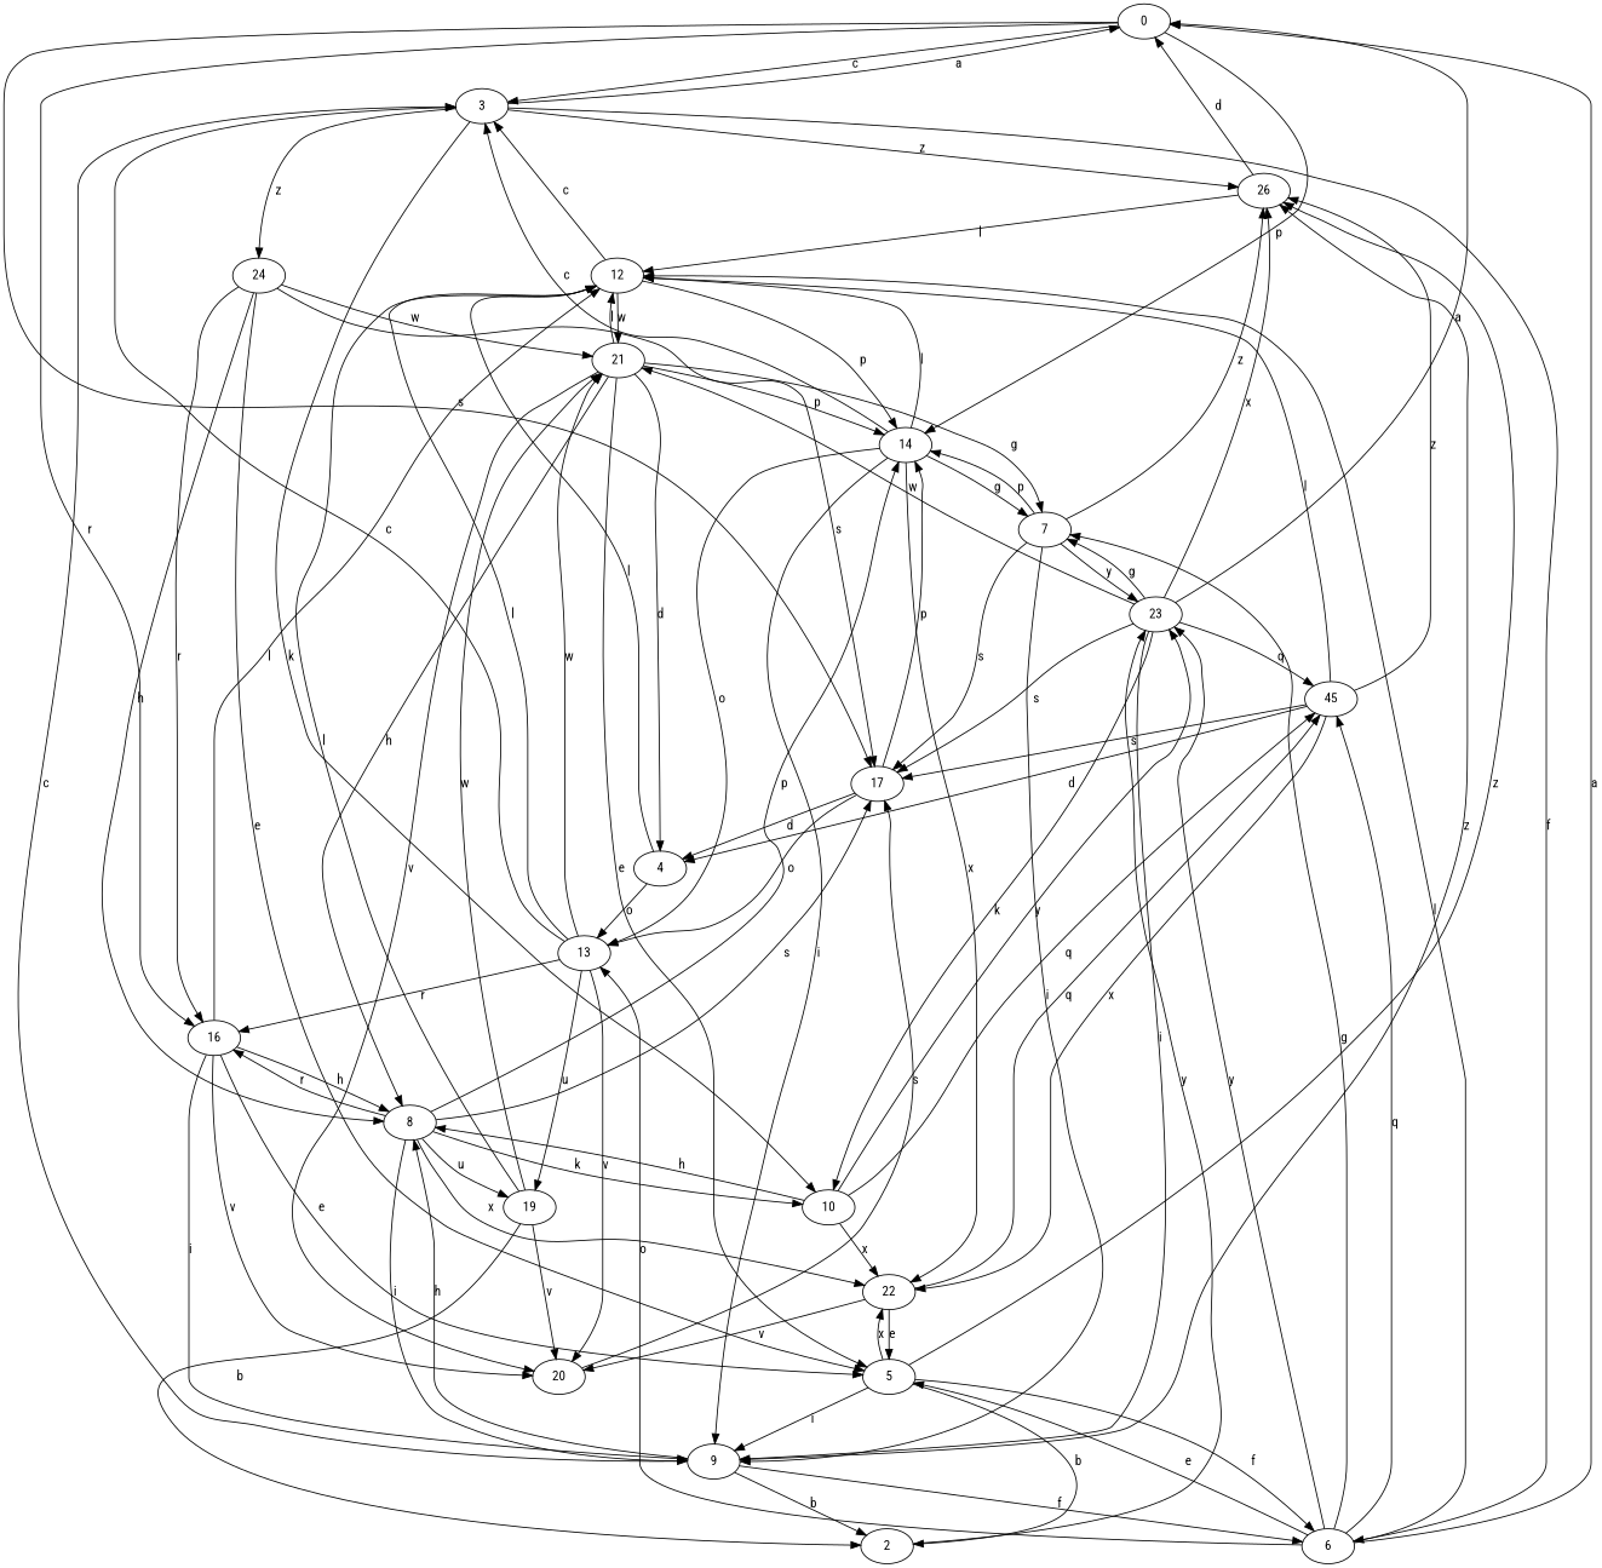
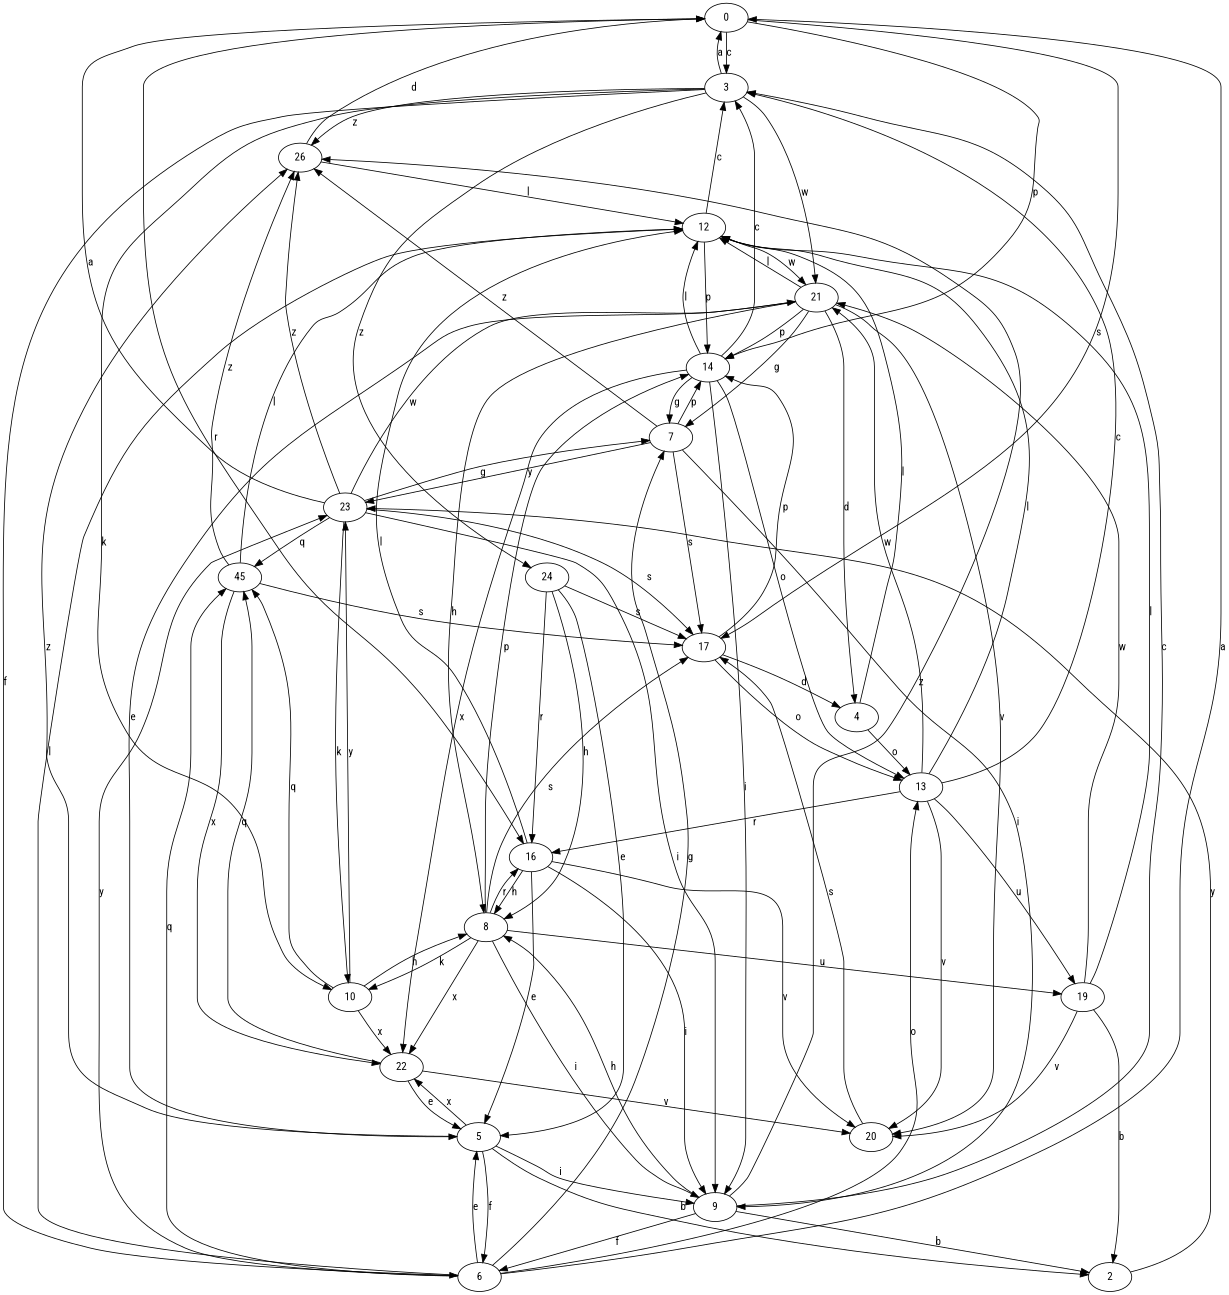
  strict digraph {
    fontname="Roboto Condensed"
    node [fontname="Roboto Condensed"]
    edge [fontname="Roboto Condensed"]
    0
    3
    14
    16
    17
    6
    10
    21
    24
    26
    12
    13
    9
    22
    7
    20
    5
    8
    4
    2
    23
    n22 [label=45]
    19
    0 -> 3 [label=c]
    0 -> 14 [label=p]
    0 -> 16 [label=r]
    0 -> 17 [label=s]
    3 -> 0 [label=a]
    3 -> 6 [label=f]
    3 -> 10 [label=k]
-   24 -> 21 [label=w]
+   3 -> 21 [label=w]
    3 -> 24 [label=z]
    3 -> 26 [label=z]
    14 -> 3 [label=c]
    14 -> 12 [label=l]
    14 -> 13 [label=o]
    14 -> 9 [label=i]
    14 -> 22 [label=x]
    14 -> 7 [label=g]
    16 -> 12 [label=l]
    16 -> 9 [label=i]
    16 -> 20 [label=v]
    16 -> 5 [label=e]
    16 -> 8 [label=h]
    17 -> 14 [label=p]
    17 -> 13 [label=o]
    17 -> 4 [label=d]
    6 -> 0 [label=a]
    6 -> 12 [label=l]
    6 -> 13 [label=o]
    6 -> 7 [label=g]
    6 -> 5 [label=e]
    6 -> 23 [label=y]
    6 -> n22 [label=q]
    10 -> 22 [label=x]
    10 -> 8 [label=h]
    10 -> 23 [label=y]
    10 -> n22 [label=q]
    21 -> 14 [label=p]
    21 -> 12 [label=l]
    21 -> 7 [label=g]
    21 -> 20 [label=v]
    21 -> 5 [label=e]
    21 -> 8 [label=h]
    21 -> 4 [label=d]
    24 -> 16 [label=r]
    24 -> 17 [label=s]
    24 -> 5 [label=e]
    24 -> 8 [label=h]
    26 -> 0 [label=d]
    26 -> 12 [label=l]
    12 -> 3 [label=c]
    12 -> 14 [label=p]
    12 -> 21 [label=w]
    13 -> 3 [label=c]
    13 -> 16 [label=r]
    13 -> 21 [label=w]
    13 -> 12 [label=l]
    13 -> 20 [label=v]
    13 -> 19 [label=u]
    9 -> 3 [label=c]
    9 -> 6 [label=f]
    9 -> 26 [label=z]
    9 -> 8 [label=h]
    9 -> 2 [label=b]
    22 -> 20 [label=v]
    22 -> 5 [label=e]
    22 -> n22 [label=q]
    7 -> 14 [label=p]
    7 -> 17 [label=s]
    7 -> 26 [label=z]
    7 -> 9 [label=i]
    7 -> 23 [label=y]
    20 -> 17 [label=s]
    5 -> 6 [label=f]
    5 -> 26 [label=z]
    5 -> 9 [label=i]
    5 -> 22 [label=x]
    5 -> 2 [label=b]
    8 -> 14 [label=p]
    8 -> 16 [label=r]
    8 -> 17 [label=s]
    8 -> 10 [label=k]
    8 -> 9 [label=i]
    8 -> 22 [label=x]
    8 -> 19 [label=u]
    4 -> 12 [label=l]
    4 -> 13 [label=o]
    2 -> 23 [label=y]
    23 -> 0 [label=a]
    23 -> 17 [label=s]
    23 -> 10 [label=k]
    23 -> 21 [label=w]
-   23 -> 26 [label=x]
+   23 -> 26 [label=z]
    23 -> 9 [label=i]
    23 -> 7 [label=g]
    23 -> n22 [label=q]
    n22 -> 17 [label=s]
    n22 -> 26 [label=z]
    n22 -> 12 [label=l]
    n22 -> 22 [label=x]
-   n22 -> 4 [label=d]
    19 -> 21 [label=w]
    19 -> 12 [label=l]
    19 -> 20 [label=v]
    19 -> 2 [label=b]
  }
